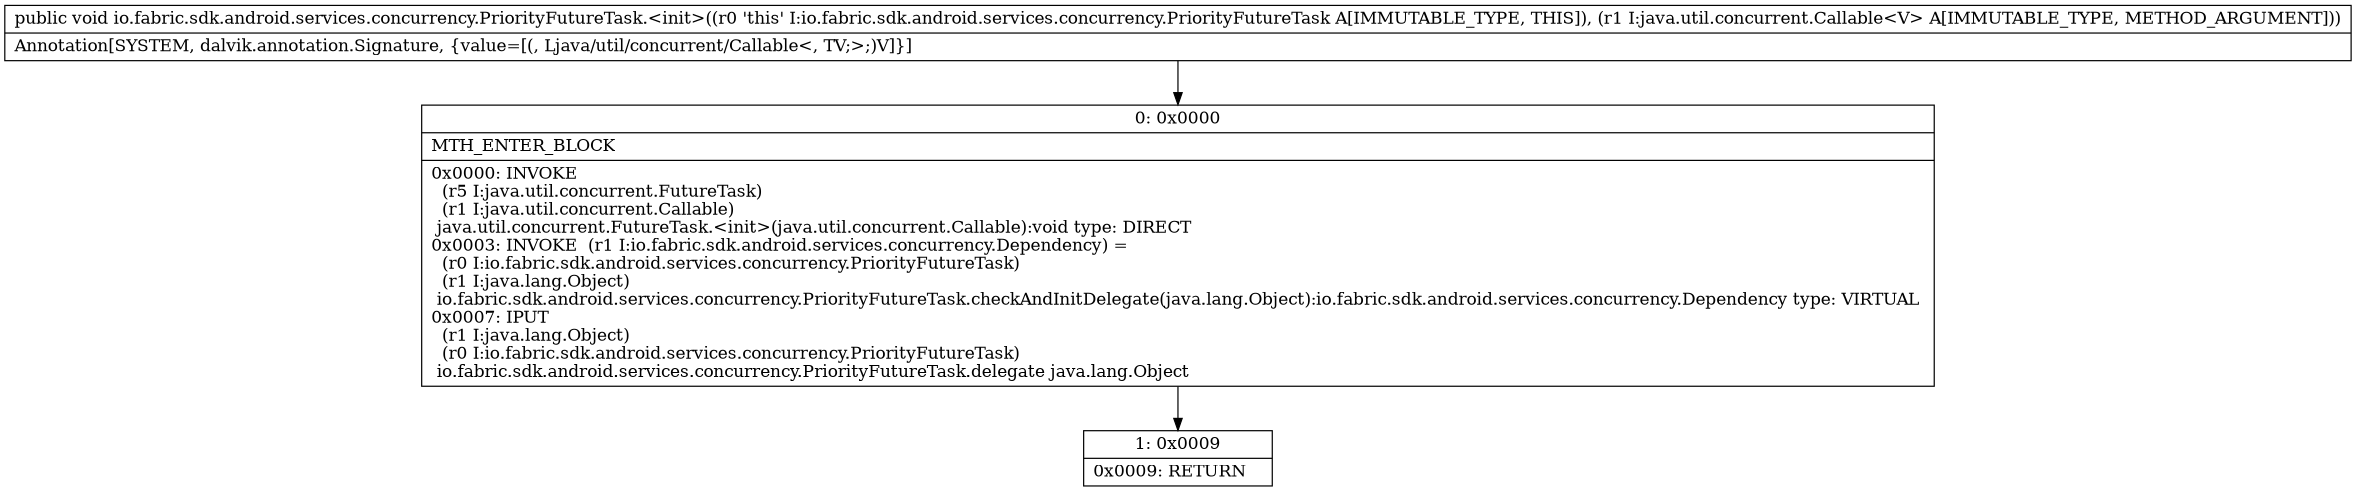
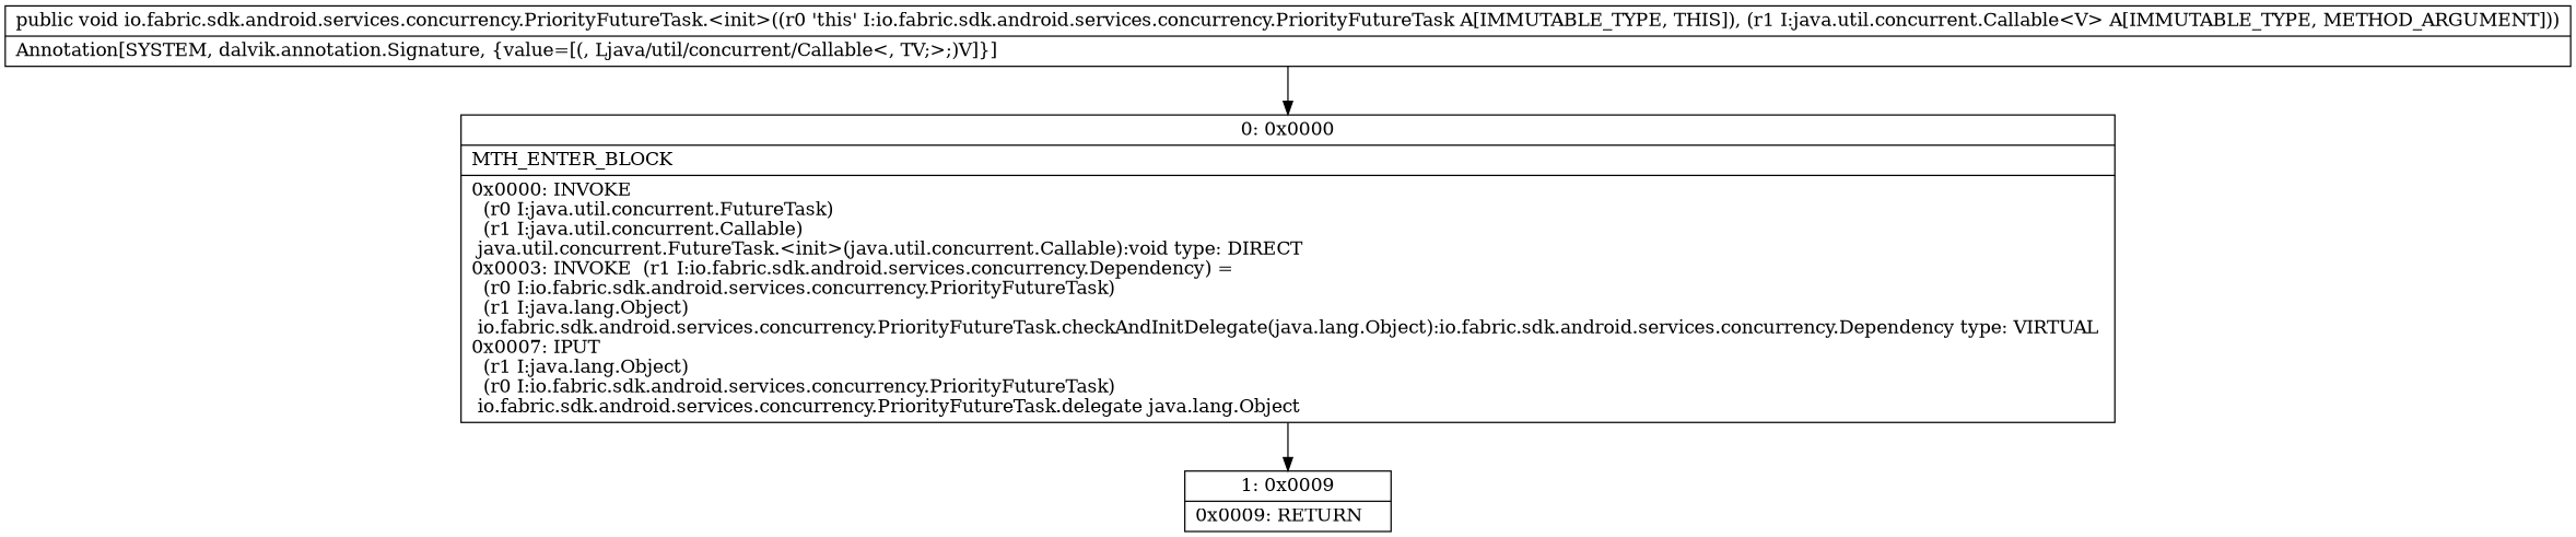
  digraph {
    node [shape=record]
-   n1 [label="{0\:\ 0x0000|MTH_ENTER_BLOCK\l|0x0000: INVOKE  \l  (r5 I:java.util.concurrent.FutureTask)\l  (r1 I:java.util.concurrent.Callable)\l java.util.concurrent.FutureTask.\<init\>(java.util.concurrent.Callable):void type: DIRECT \l0x0003: INVOKE  (r1 I:io.fabric.sdk.android.services.concurrency.Dependency) = \l  (r0 I:io.fabric.sdk.android.services.concurrency.PriorityFutureTask)\l  (r1 I:java.lang.Object)\l io.fabric.sdk.android.services.concurrency.PriorityFutureTask.checkAndInitDelegate(java.lang.Object):io.fabric.sdk.android.services.concurrency.Dependency type: VIRTUAL \l0x0007: IPUT  \l  (r1 I:java.lang.Object)\l  (r0 I:io.fabric.sdk.android.services.concurrency.PriorityFutureTask)\l io.fabric.sdk.android.services.concurrency.PriorityFutureTask.delegate java.lang.Object \l}"]
+   n1 [label="{0\:\ 0x0000|MTH_ENTER_BLOCK\l|0x0000: INVOKE  \l  (r0 I:java.util.concurrent.FutureTask)\l  (r1 I:java.util.concurrent.Callable)\l java.util.concurrent.FutureTask.\<init\>(java.util.concurrent.Callable):void type: DIRECT \l0x0003: INVOKE  (r1 I:io.fabric.sdk.android.services.concurrency.Dependency) = \l  (r0 I:io.fabric.sdk.android.services.concurrency.PriorityFutureTask)\l  (r1 I:java.lang.Object)\l io.fabric.sdk.android.services.concurrency.PriorityFutureTask.checkAndInitDelegate(java.lang.Object):io.fabric.sdk.android.services.concurrency.Dependency type: VIRTUAL \l0x0007: IPUT  \l  (r1 I:java.lang.Object)\l  (r0 I:io.fabric.sdk.android.services.concurrency.PriorityFutureTask)\l io.fabric.sdk.android.services.concurrency.PriorityFutureTask.delegate java.lang.Object \l}"]
    n2 [label="{1\:\ 0x0009|0x0009: RETURN   \l}"]
    n3 [label="{public void io.fabric.sdk.android.services.concurrency.PriorityFutureTask.\<init\>((r0 'this' I:io.fabric.sdk.android.services.concurrency.PriorityFutureTask A[IMMUTABLE_TYPE, THIS]), (r1 I:java.util.concurrent.Callable\<V\> A[IMMUTABLE_TYPE, METHOD_ARGUMENT]))  | Annotation[SYSTEM, dalvik.annotation.Signature, \{value=[(, Ljava\/util\/concurrent\/Callable\<, TV;\>;)V]\}]\l}"]
    n1 -> n2
    n3 -> n1
  }
